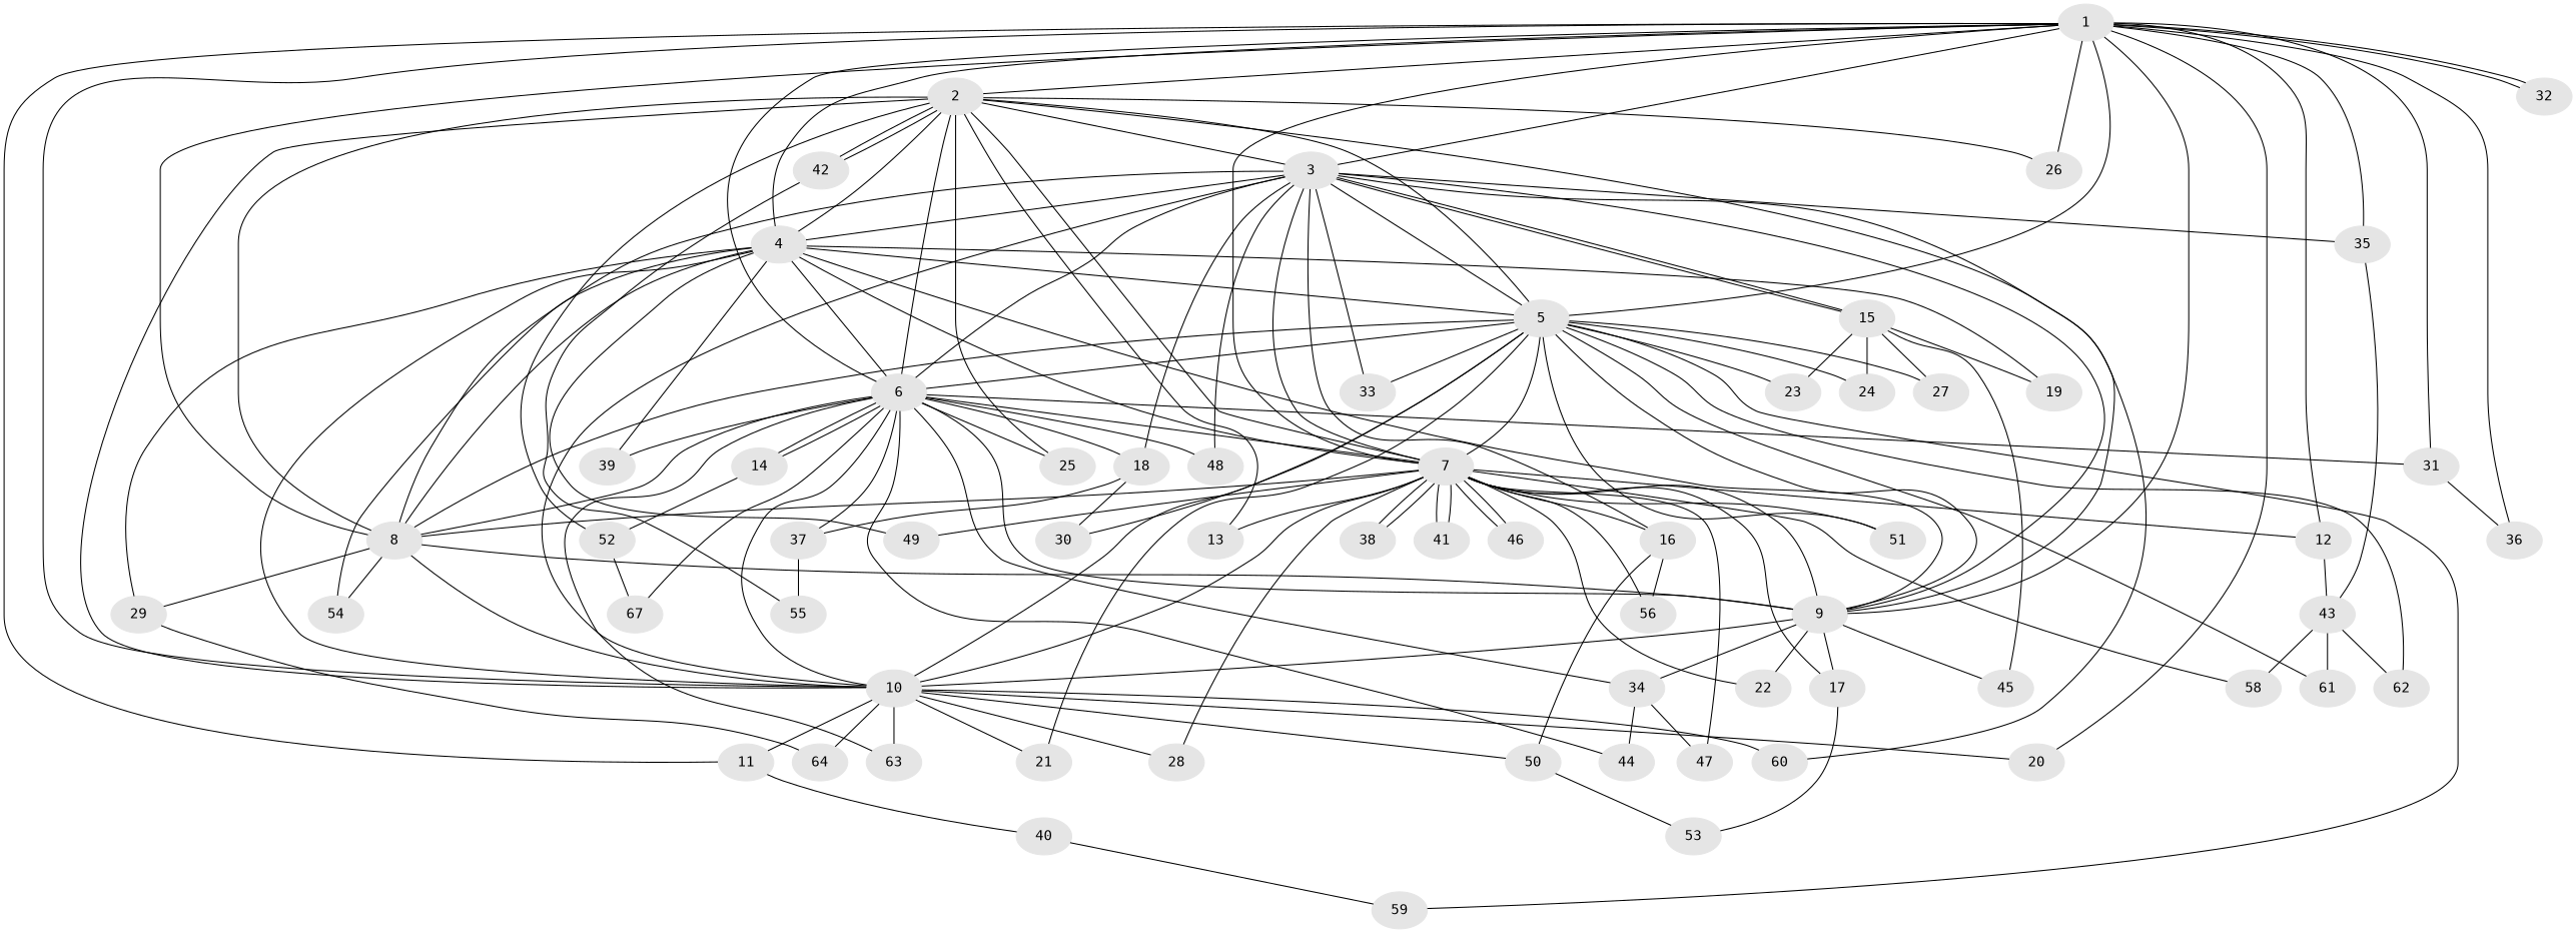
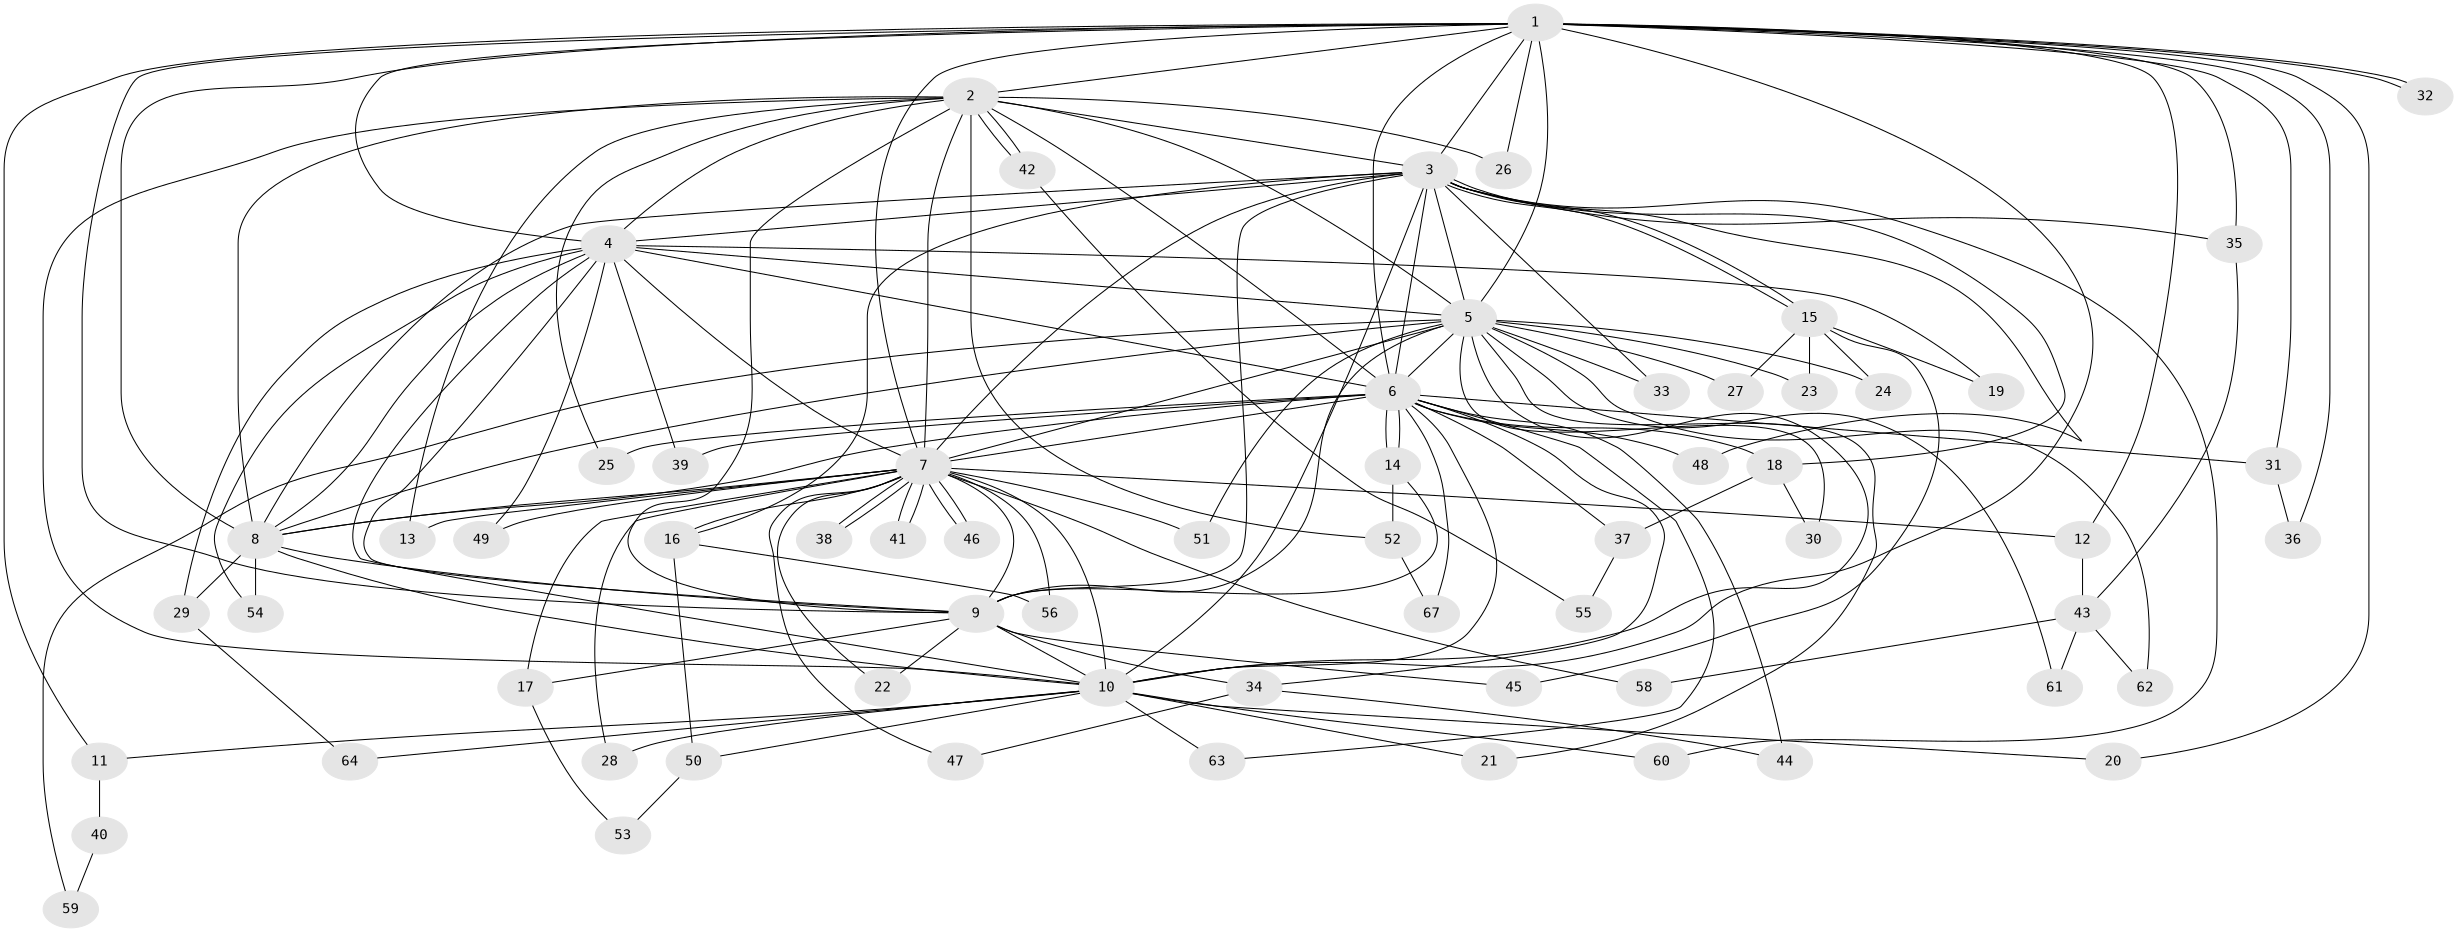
  graph {
    fontname="DejaVu Sans Mono"
    node [color=gray90 fontname="DejaVu Sans Mono" style=filled]
    edge [fontname="DejaVu Sans Mono"]
    1
    2
    3
    4
    5
    6
    7
    8
    9
    10
    11
    12
    20
    26
    31
    32
    35
    36
    13
    25
    42
    52
    15
    16
    18
    33
    48
    60
    19
    29
    39
    49
    54
    21
    23
    24
    27
    30
    51
    59
    61
    62
    14
    34
    37
    44
    n47 [label=67]
    63
    17
    22
    28
    38
    41
    46
    47
    56
    58
    45
    50
    64
    40
    43
    55
    53
    1 -- 2
    1 -- 3
    1 -- 4
    1 -- 5
    1 -- 6
    1 -- 7
    1 -- 8
    1 -- 9
    1 -- 10
    1 -- 11
    1 -- 12
    1 -- 20
    1 -- 26
    1 -- 31
    1 -- 32
    1 -- 32
    1 -- 35
    1 -- 36
    2 -- 3
    2 -- 4
    2 -- 5
    2 -- 6
    2 -- 7
    2 -- 8
    2 -- 9
    2 -- 10
    2 -- 26
    2 -- 13
    2 -- 25
    2 -- 42
    2 -- 42
    2 -- 52
    3 -- 4
    3 -- 5
    3 -- 6
    3 -- 7
    3 -- 8
    3 -- 9
    3 -- 10
    3 -- 35
    3 -- 15
    3 -- 15
    3 -- 16
    3 -- 18
    3 -- 33
    3 -- 48
    3 -- 60
    4 -- 5
    4 -- 6
    4 -- 7
    4 -- 8
    4 -- 9
    4 -- 10
    4 -- 19
    4 -- 29
    4 -- 39
    4 -- 49
    4 -- 54
    5 -- 6
    5 -- 7
    5 -- 8
    5 -- 9
    5 -- 10
    5 -- 33
    5 -- 21
    5 -- 23
    5 -- 24
    5 -- 27
    5 -- 30
    5 -- 51
    5 -- 59
    5 -- 61
    5 -- 62
    6 -- 7
    6 -- 8
-   6 -- 9
+   14 -- 9
    6 -- 10
    6 -- 31
    6 -- 25
    6 -- 18
    6 -- 48
    6 -- 39
    6 -- 14
    6 -- 14
    6 -- 34
    6 -- 37
    6 -- 44
    6 -- n47
    6 -- 63
    7 -- 8
    7 -- 9
    7 -- 10
    7 -- 12
    7 -- 13
    7 -- 16
    7 -- 49
    7 -- 51
    7 -- 17
    7 -- 22
    7 -- 28
    7 -- 38
    7 -- 38
    7 -- 41
    7 -- 41
    7 -- 46
    7 -- 46
    7 -- 47
    7 -- 56
    7 -- 58
    8 -- 9
    8 -- 10
    8 -- 29
    8 -- 54
    9 -- 10
    9 -- 34
    9 -- 17
    9 -- 22
    9 -- 45
    10 -- 11
    10 -- 20
    10 -- 60
    10 -- 21
    10 -- 63
    10 -- 28
    10 -- 50
    10 -- 64
    11 -- 40
    12 -- 43
    31 -- 36
    35 -- 43
    42 -- 55
    52 -- n47
    15 -- 19
    15 -- 23
    15 -- 24
    15 -- 27
    15 -- 45
    16 -- 56
    16 -- 50
    18 -- 30
    18 -- 37
    29 -- 64
    14 -- 52
    34 -- 44
    34 -- 47
    37 -- 55
    17 -- 53
    50 -- 53
    40 -- 59
    43 -- 61
    43 -- 62
    43 -- 58
  }
